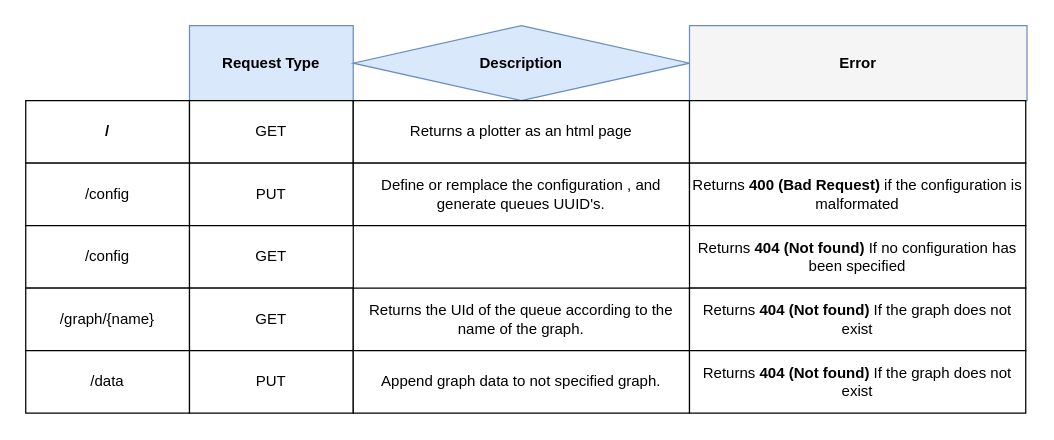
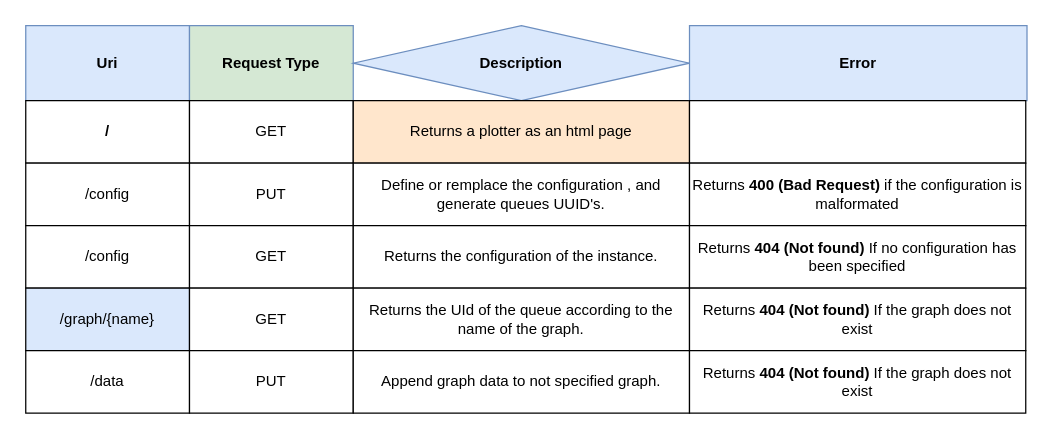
  <mxCell id="0" />
  <mxCell id="1" parent="0" />
- <mxCell id="3" value="Request Type" style="whiteSpace=wrap;html=1;strokeWidth=1;fontFamily=Helvetica;fillColor=#dae8fc;strokeColor=#6c8ebf;fontStyle=1" parent="1" vertex="1"><mxGeometry x="151" y="20" width="131" height="60" as="geometry" /></mxCell>
+ <mxCell id="2" value="Uri" style="whiteSpace=wrap;html=1;rounded=0;shadow=0;strokeWidth=1;fontFamily=Helvetica;fillColor=#dae8fc;strokeColor=#6c8ebf;fontStyle=1" parent="1" vertex="1"><mxGeometry x="20" y="20" width="131" height="60" as="geometry" /></mxCell>
+ <mxCell id="3" value="Request Type" style="whiteSpace=wrap;html=1;strokeWidth=1;fontFamily=Helvetica;fillColor=#d5e8d4;strokeColor=#6c8ebf;fontStyle=1;" parent="1" vertex="1"><mxGeometry x="151" y="20" width="131" height="60" as="geometry" /></mxCell>
  <mxCell id="4" value="Description" style="rhombus;whiteSpace=wrap;html=1;strokeWidth=1;fontFamily=Helvetica;fillColor=#dae8fc;strokeColor=#6c8ebf;fontStyle=1;" parent="1" vertex="1"><mxGeometry x="282" y="20" width="269" height="60" as="geometry" /></mxCell>
  <mxCell id="5" value="/" style="whiteSpace=wrap;html=1;fontFamily=Helvetica;fontStyle=1" parent="1" vertex="1"><mxGeometry x="20" y="80" width="131" height="50" as="geometry" /></mxCell>
  <mxCell id="6" value="GET" style="whiteSpace=wrap;html=1;fontFamily=Helvetica;fontStyle=0" parent="1" vertex="1"><mxGeometry x="151" y="80" width="131" height="50" as="geometry" /></mxCell>
- <mxCell id="7" value="&lt;span class=&quot;VIiyi&quot; style=&quot;font-size: 12px;&quot; lang=&quot;en&quot;&gt;&lt;span class=&quot;JLqJ4b ChMk0b&quot; style=&quot;font-size: 12px;&quot;&gt;&lt;span style=&quot;font-size: 12px;&quot;&gt;Returns a plotter as an html page&lt;/span&gt;&lt;/span&gt;&lt;/span&gt; " style="whiteSpace=wrap;html=1;fontFamily=Helvetica;fontSize=12;fontStyle=0" parent="1" vertex="1"><mxGeometry x="282" y="80" width="269" height="50" as="geometry" /></mxCell>
+ <mxCell id="7" value="&lt;span class=&quot;VIiyi&quot; style=&quot;font-size: 12px;&quot; lang=&quot;en&quot;&gt;&lt;span class=&quot;JLqJ4b ChMk0b&quot; style=&quot;font-size: 12px;&quot;&gt;&lt;span style=&quot;font-size: 12px;&quot;&gt;Returns a plotter as an html page&lt;/span&gt;&lt;/span&gt;&lt;/span&gt; " style="whiteSpace=wrap;html=1;fontFamily=Helvetica;fontSize=12;fontStyle=0;fillColor=#ffe6cc;" parent="1" vertex="1"><mxGeometry x="282" y="80" width="269" height="50" as="geometry" /></mxCell>
  <mxCell id="8" value="/config" style="whiteSpace=wrap;html=1;fontFamily=Helvetica;fontStyle=0" parent="1" vertex="1"><mxGeometry x="20" y="130" width="131" height="50" as="geometry" /></mxCell>
  <mxCell id="9" value="PUT" style="whiteSpace=wrap;html=1;fontFamily=Helvetica;fontStyle=0" parent="1" vertex="1"><mxGeometry x="151" y="130" width="131" height="50" as="geometry" /></mxCell>
  <mxCell id="10" value="Define or remplace the configuration , and generate queues UUID's. " style="whiteSpace=wrap;html=1;fontFamily=Helvetica;fontSize=12;fontStyle=0" parent="1" vertex="1"><mxGeometry x="282" y="130" width="269" height="50" as="geometry" /></mxCell>
  <mxCell id="11" value="/config" style="whiteSpace=wrap;html=1;fontFamily=Helvetica;fontStyle=0" parent="1" vertex="1"><mxGeometry x="20" y="180" width="131" height="50" as="geometry" /></mxCell>
  <mxCell id="12" value="GET" style="whiteSpace=wrap;html=1;fontFamily=Helvetica;fontStyle=0" parent="1" vertex="1"><mxGeometry x="151" y="180" width="131" height="50" as="geometry" /></mxCell>
- <mxCell id="14" value="/graph/{name}" style="whiteSpace=wrap;html=1;fontFamily=Helvetica;fontStyle=0" parent="1" vertex="1"><mxGeometry x="20" y="230" width="131" height="50" as="geometry" /></mxCell>
+ <mxCell id="13" value="&lt;font style=&quot;font-size: 12px&quot;&gt;Returns the configuration of the instance. &lt;br&gt;&lt;/font&gt;" style="whiteSpace=wrap;html=1;fontFamily=Helvetica;fontSize=10;fontStyle=0" parent="1" vertex="1"><mxGeometry x="282" y="180" width="269" height="50" as="geometry" /></mxCell>
+ <mxCell id="14" value="/graph/{name}" style="whiteSpace=wrap;html=1;fontFamily=Helvetica;fontStyle=0;fillColor=#dae8fc;" parent="1" vertex="1"><mxGeometry x="20" y="230" width="131" height="50" as="geometry" /></mxCell>
  <mxCell id="15" value="GET" style="whiteSpace=wrap;html=1;fontFamily=Helvetica;fontStyle=0" parent="1" vertex="1"><mxGeometry x="151" y="230" width="131" height="50" as="geometry" /></mxCell>
  <mxCell id="16" value="&lt;span class=&quot;VIiyi&quot; style=&quot;font-size: 12px&quot; lang=&quot;en&quot;&gt;&lt;span class=&quot;JLqJ4b ChMk0b&quot; style=&quot;font-size: 12px&quot;&gt;&lt;span style=&quot;font-size: 12px&quot;&gt;Returns the UId of the queue according to the name of the graph&lt;/span&gt;&lt;/span&gt;&lt;/span&gt;. &lt;font style=&quot;font-size: 12px&quot;&gt; &lt;br&gt;&lt;/font&gt;" style="whiteSpace=wrap;html=1;fontFamily=Helvetica;fontSize=12;fontStyle=0" parent="1" vertex="1"><mxGeometry x="282" y="230" width="269" height="50" as="geometry" /></mxCell>
  <mxCell id="17" value="/data" style="whiteSpace=wrap;html=1;fontFamily=Helvetica;fontStyle=0" vertex="1" parent="1"><mxGeometry x="20" y="280" width="131" height="50" as="geometry" /></mxCell>
  <mxCell id="18" value="PUT" style="whiteSpace=wrap;html=1;fontFamily=Helvetica;fontStyle=0" vertex="1" parent="1"><mxGeometry x="151" y="280" width="131" height="50" as="geometry" /></mxCell>
  <mxCell id="19" value="Append graph data to not specified graph." style="whiteSpace=wrap;html=1;fontFamily=Helvetica;fontSize=12;fontStyle=0" vertex="1" parent="1"><mxGeometry x="282" y="280" width="269" height="50" as="geometry" /></mxCell>
- <mxCell id="20" value="Error" style="whiteSpace=wrap;html=1;strokeWidth=1;fontFamily=Helvetica;fillColor=#f5f5f5;strokeColor=#6c8ebf;fontStyle=1;" vertex="1" parent="1"><mxGeometry x="551" y="20" width="270" height="60" as="geometry" /></mxCell>
+ <mxCell id="20" value="Error" style="whiteSpace=wrap;html=1;strokeWidth=1;fontFamily=Helvetica;fillColor=#dae8fc;strokeColor=#6c8ebf;fontStyle=1" vertex="1" parent="1"><mxGeometry x="551" y="20" width="270" height="60" as="geometry" /></mxCell>
  <mxCell id="21" value="" style="whiteSpace=wrap;html=1;fontFamily=Helvetica;fontSize=12;fontStyle=0" vertex="1" parent="1"><mxGeometry x="551" y="80" width="269" height="50" as="geometry" /></mxCell>
  <mxCell id="22" value="Returns &lt;b&gt;400&lt;/b&gt; &lt;b&gt;(Bad Request)&lt;/b&gt; if the configuration is malformated" style="whiteSpace=wrap;html=1;fontFamily=Helvetica;fontSize=12;fontStyle=0" vertex="1" parent="1"><mxGeometry x="551" y="130" width="269" height="50" as="geometry" /></mxCell>
  <mxCell id="23" value="&lt;font style=&quot;font-size: 12px;&quot;&gt;Returns &lt;b style=&quot;font-size: 12px;&quot;&gt;404 (Not found)&lt;/b&gt; &lt;span class=&quot;VIiyi&quot; style=&quot;font-size: 12px;&quot; lang=&quot;en&quot;&gt;&lt;span class=&quot;JLqJ4b ChMk0b&quot; style=&quot;font-size: 12px;&quot;&gt;&lt;span style=&quot;font-size: 12px;&quot;&gt;If no configuration has been specified&lt;/span&gt;&lt;/span&gt;&lt;/span&gt;&lt;/font&gt; " style="whiteSpace=wrap;html=1;fontFamily=Helvetica;fontSize=12;fontStyle=0" vertex="1" parent="1"><mxGeometry x="551" y="180" width="269" height="50" as="geometry" /></mxCell>
  <mxCell id="24" value="&lt;font style=&quot;font-size: 12px&quot;&gt;Returns &lt;b&gt;404 (Not found)&lt;/b&gt; &lt;span class=&quot;VIiyi&quot; lang=&quot;en&quot;&gt;&lt;span class=&quot;JLqJ4b ChMk0b&quot;&gt;&lt;span&gt;&lt;/span&gt;&lt;/span&gt;&lt;/span&gt;&lt;/font&gt;&lt;font style=&quot;font-size: 12px&quot;&gt;&lt;span class=&quot;VIiyi&quot; lang=&quot;en&quot;&gt;&lt;span class=&quot;JLqJ4b ChMk0b&quot;&gt;&lt;span&gt;If the graph does not exist&lt;/span&gt;&lt;/span&gt;&lt;/span&gt;&lt;/font&gt;  " style="whiteSpace=wrap;html=1;fontFamily=Helvetica;fontSize=10;fontStyle=0" vertex="1" parent="1"><mxGeometry x="551" y="230" width="269" height="50" as="geometry" /></mxCell>
  <mxCell id="25" value="&lt;font style=&quot;font-size: 12px&quot;&gt;Returns &lt;b&gt;404 (Not found)&lt;/b&gt; &lt;span class=&quot;VIiyi&quot; lang=&quot;en&quot;&gt;&lt;span class=&quot;JLqJ4b ChMk0b&quot;&gt;&lt;span&gt;&lt;/span&gt;&lt;/span&gt;&lt;/span&gt;&lt;/font&gt;&lt;font style=&quot;font-size: 12px&quot;&gt;&lt;span class=&quot;VIiyi&quot; lang=&quot;en&quot;&gt;&lt;span class=&quot;JLqJ4b ChMk0b&quot;&gt;&lt;span&gt;If the graph does not exist&lt;/span&gt;&lt;/span&gt;&lt;/span&gt;&lt;/font&gt;  " style="whiteSpace=wrap;html=1;fontFamily=Helvetica;fontSize=10;fontStyle=0" vertex="1" parent="1"><mxGeometry x="551" y="280" width="269" height="50" as="geometry" /></mxCell>
